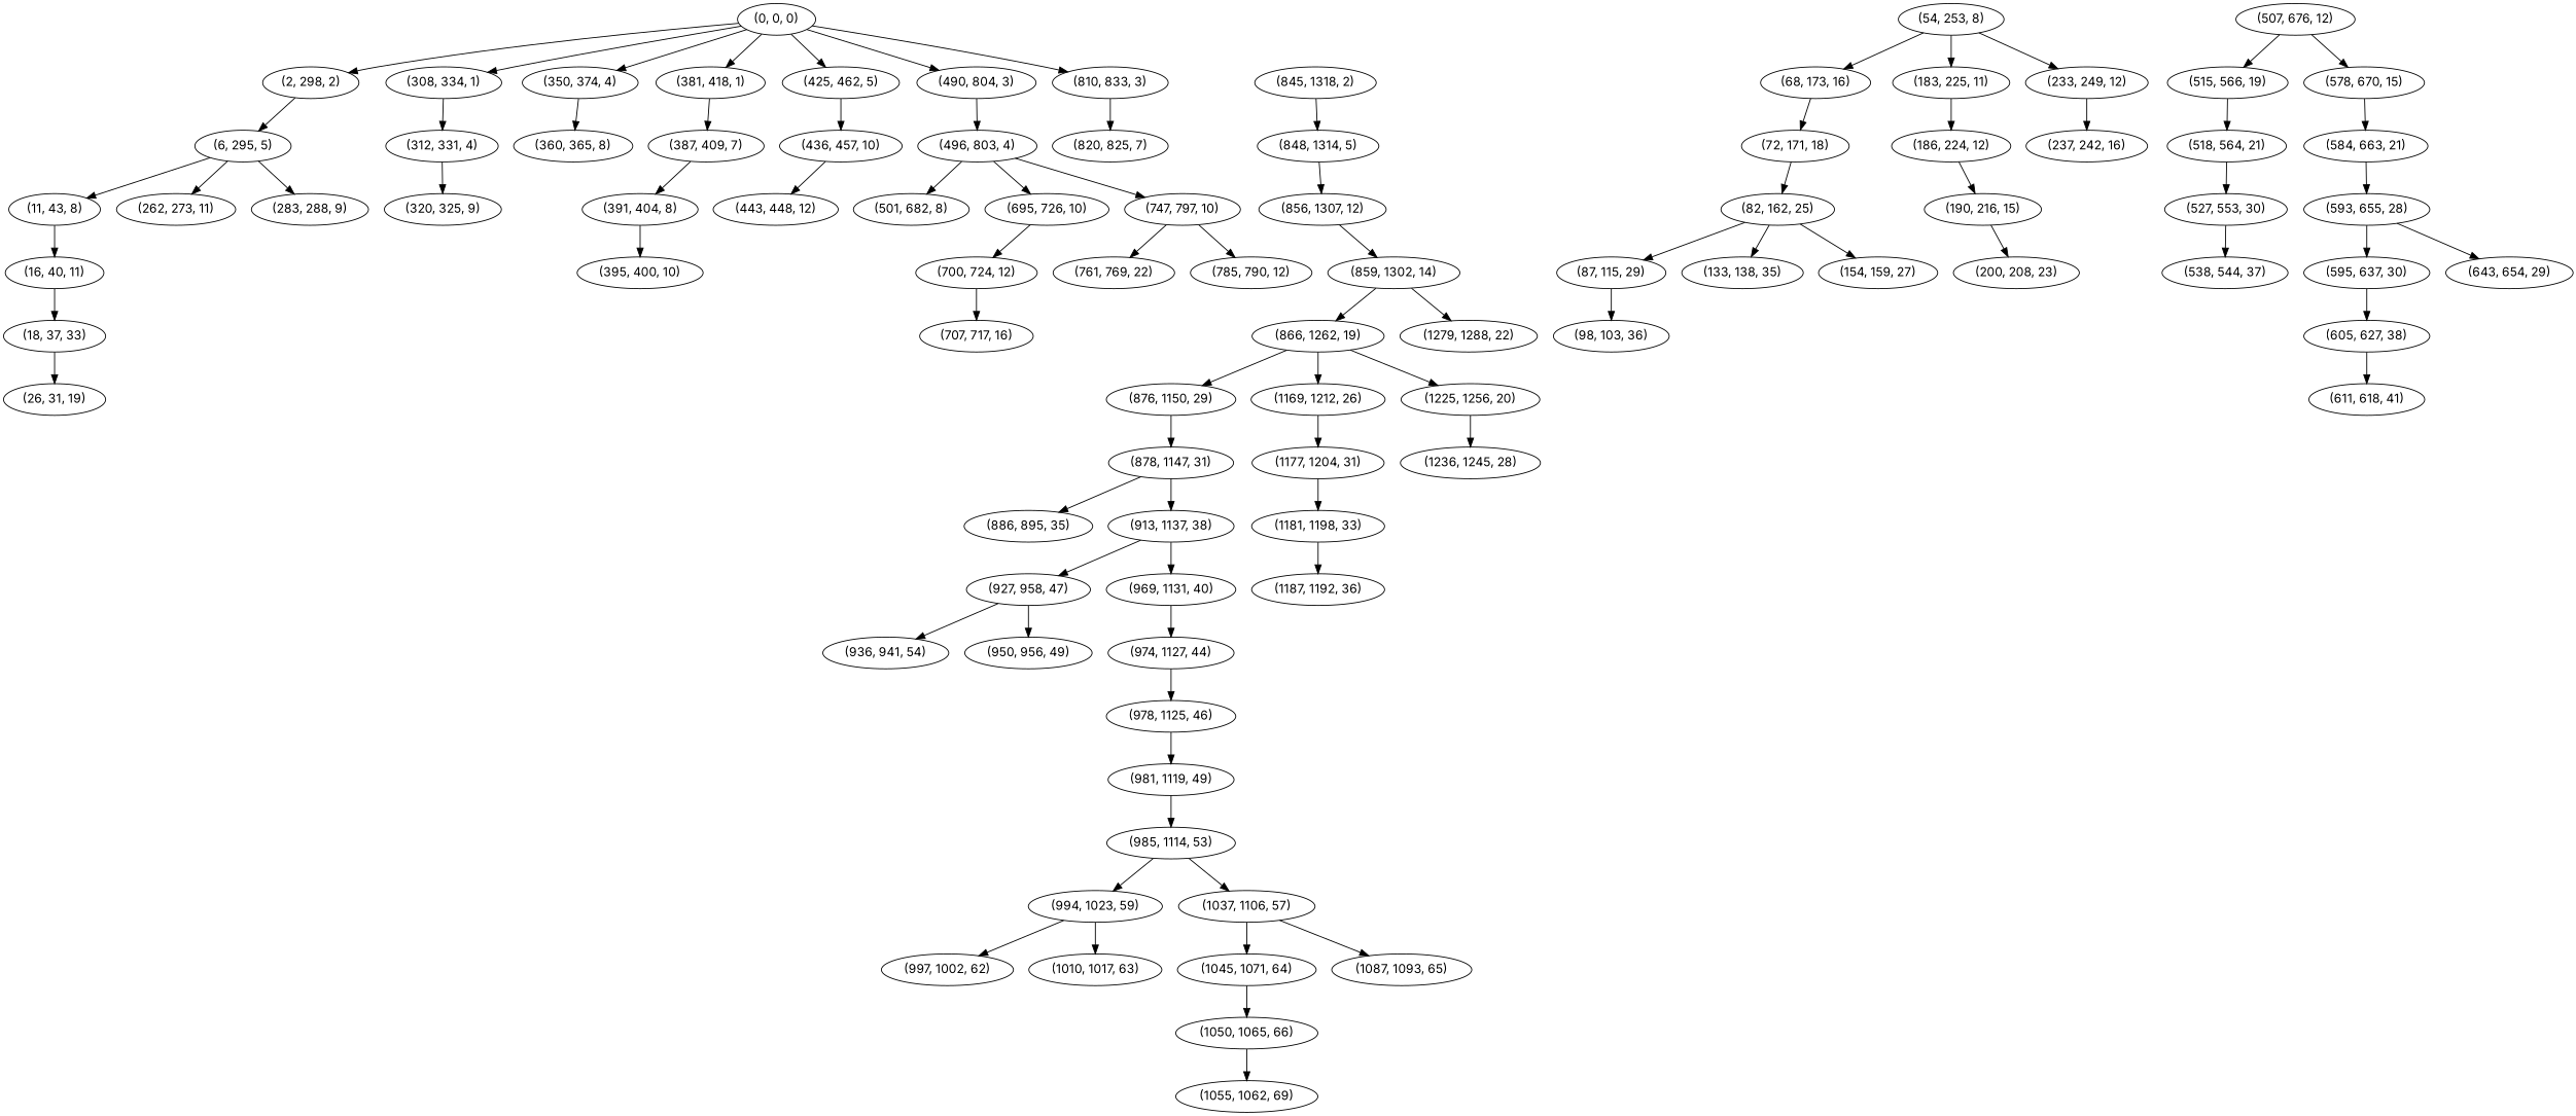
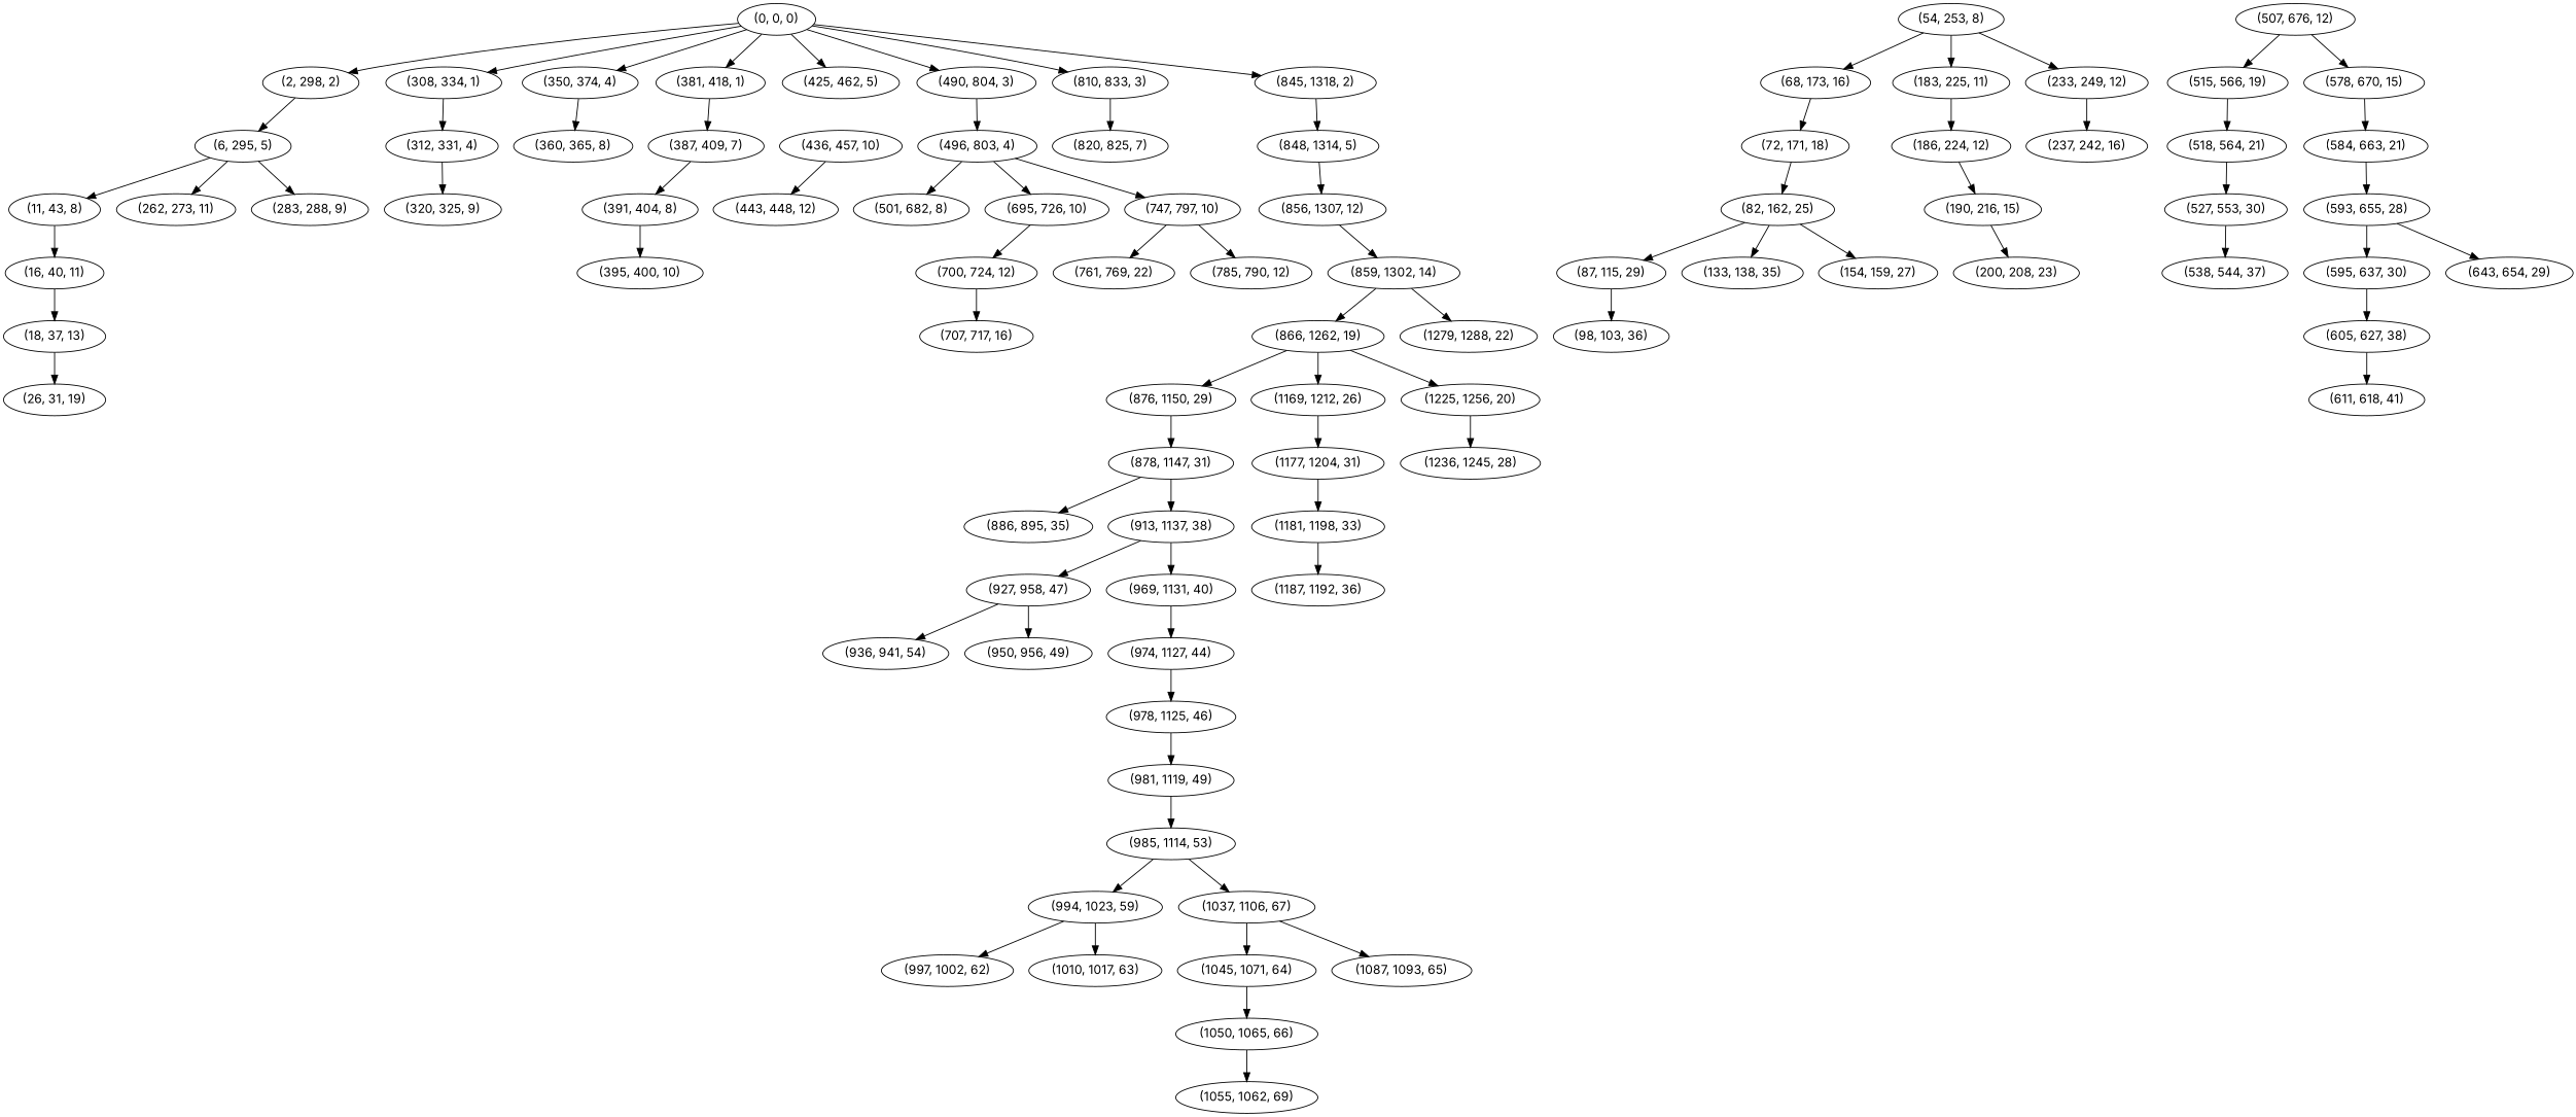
  digraph {
    fontname=Inter
    node [fontname=Inter]
    edge [fontname=Inter]
    "(0, 0, 0)"
    "(2, 298, 2)"
    "(308, 334, 1)"
    "(350, 374, 4)"
    "(381, 418, 1)"
    "(425, 462, 5)"
    "(490, 804, 3)"
    "(810, 833, 3)"
    "(845, 1318, 2)"
    "(6, 295, 5)"
    "(312, 331, 4)"
    "(360, 365, 8)"
    "(387, 409, 7)"
    "(436, 457, 10)"
    "(496, 803, 4)"
    "(820, 825, 7)"
    "(848, 1314, 5)"
    "(11, 43, 8)"
    "(262, 273, 11)"
    "(283, 288, 9)"
    "(16, 40, 11)"
    "(54, 253, 8)"
    "(68, 173, 16)"
    "(183, 225, 11)"
    "(233, 249, 12)"
-   "(18, 37, 13)" [label="(18, 37, 33)"]
+   "(18, 37, 13)"
    "(26, 31, 19)"
    "(72, 171, 18)"
    "(186, 224, 12)"
    "(237, 242, 16)"
    "(82, 162, 25)"
    "(87, 115, 29)"
    "(133, 138, 35)"
    "(154, 159, 27)"
    "(98, 103, 36)"
    "(190, 216, 15)"
    "(200, 208, 23)"
    "(320, 325, 9)"
    "(391, 404, 8)"
    "(395, 400, 10)"
    "(443, 448, 12)"
    "(501, 682, 8)"
    "(695, 726, 10)"
    "(747, 797, 10)"
    "(700, 724, 12)"
    "(761, 769, 22)"
    "(785, 790, 12)"
    "(507, 676, 12)"
    "(515, 566, 19)"
    "(578, 670, 15)"
    "(518, 564, 21)"
    "(584, 663, 21)"
    "(527, 553, 30)"
    "(538, 544, 37)"
    "(593, 655, 28)"
    "(595, 637, 30)"
    "(643, 654, 29)"
    "(605, 627, 38)"
    "(611, 618, 41)"
    "(707, 717, 16)"
    "(856, 1307, 12)"
    "(859, 1302, 14)"
    "(866, 1262, 19)"
    "(1279, 1288, 22)"
    "(876, 1150, 29)"
    "(1169, 1212, 26)"
    "(1225, 1256, 20)"
    "(878, 1147, 31)"
    "(1177, 1204, 31)"
    "(1236, 1245, 28)"
    "(886, 895, 35)"
    "(913, 1137, 38)"
    "(927, 958, 47)"
    "(969, 1131, 40)"
    "(936, 941, 54)"
    "(950, 956, 49)"
    "(974, 1127, 44)"
    "(978, 1125, 46)"
    "(981, 1119, 49)"
    "(985, 1114, 53)"
    "(994, 1023, 59)"
-   "(1037, 1106, 57)"
+   "(1037, 1106, 57)" [label="(1037, 1106, 67)"]
    "(997, 1002, 62)"
    "(1010, 1017, 63)"
    "(1045, 1071, 64)"
    "(1087, 1093, 65)"
    "(1050, 1065, 66)"
    "(1055, 1062, 69)"
    "(1181, 1198, 33)"
    "(1187, 1192, 36)"
    "(0, 0, 0)" -> "(2, 298, 2)"
    "(0, 0, 0)" -> "(308, 334, 1)"
    "(0, 0, 0)" -> "(350, 374, 4)"
    "(0, 0, 0)" -> "(381, 418, 1)"
    "(0, 0, 0)" -> "(425, 462, 5)"
    "(0, 0, 0)" -> "(490, 804, 3)"
    "(0, 0, 0)" -> "(810, 833, 3)"
+   "(0, 0, 0)" -> "(845, 1318, 2)"
    "(2, 298, 2)" -> "(6, 295, 5)"
    "(308, 334, 1)" -> "(312, 331, 4)"
    "(350, 374, 4)" -> "(360, 365, 8)"
    "(381, 418, 1)" -> "(387, 409, 7)"
-   "(425, 462, 5)" -> "(436, 457, 10)"
    "(490, 804, 3)" -> "(496, 803, 4)"
    "(810, 833, 3)" -> "(820, 825, 7)"
    "(845, 1318, 2)" -> "(848, 1314, 5)"
    "(6, 295, 5)" -> "(11, 43, 8)"
    "(6, 295, 5)" -> "(262, 273, 11)"
    "(6, 295, 5)" -> "(283, 288, 9)"
    "(312, 331, 4)" -> "(320, 325, 9)"
    "(387, 409, 7)" -> "(391, 404, 8)"
    "(436, 457, 10)" -> "(443, 448, 12)"
    "(496, 803, 4)" -> "(501, 682, 8)"
    "(496, 803, 4)" -> "(695, 726, 10)"
    "(496, 803, 4)" -> "(747, 797, 10)"
    "(848, 1314, 5)" -> "(856, 1307, 12)"
    "(11, 43, 8)" -> "(16, 40, 11)"
    "(16, 40, 11)" -> "(18, 37, 13)"
    "(54, 253, 8)" -> "(68, 173, 16)"
    "(54, 253, 8)" -> "(183, 225, 11)"
    "(54, 253, 8)" -> "(233, 249, 12)"
    "(68, 173, 16)" -> "(72, 171, 18)"
    "(183, 225, 11)" -> "(186, 224, 12)"
    "(233, 249, 12)" -> "(237, 242, 16)"
    "(18, 37, 13)" -> "(26, 31, 19)"
    "(72, 171, 18)" -> "(82, 162, 25)"
    "(186, 224, 12)" -> "(190, 216, 15)"
    "(82, 162, 25)" -> "(87, 115, 29)"
    "(82, 162, 25)" -> "(133, 138, 35)"
    "(82, 162, 25)" -> "(154, 159, 27)"
    "(87, 115, 29)" -> "(98, 103, 36)"
    "(190, 216, 15)" -> "(200, 208, 23)"
    "(391, 404, 8)" -> "(395, 400, 10)"
    "(695, 726, 10)" -> "(700, 724, 12)"
    "(747, 797, 10)" -> "(761, 769, 22)"
    "(747, 797, 10)" -> "(785, 790, 12)"
    "(700, 724, 12)" -> "(707, 717, 16)"
    "(507, 676, 12)" -> "(515, 566, 19)"
    "(507, 676, 12)" -> "(578, 670, 15)"
    "(515, 566, 19)" -> "(518, 564, 21)"
    "(578, 670, 15)" -> "(584, 663, 21)"
    "(518, 564, 21)" -> "(527, 553, 30)"
    "(584, 663, 21)" -> "(593, 655, 28)"
    "(527, 553, 30)" -> "(538, 544, 37)"
    "(593, 655, 28)" -> "(595, 637, 30)"
    "(593, 655, 28)" -> "(643, 654, 29)"
    "(595, 637, 30)" -> "(605, 627, 38)"
    "(605, 627, 38)" -> "(611, 618, 41)"
    "(856, 1307, 12)" -> "(859, 1302, 14)"
    "(859, 1302, 14)" -> "(866, 1262, 19)"
    "(859, 1302, 14)" -> "(1279, 1288, 22)"
    "(866, 1262, 19)" -> "(876, 1150, 29)"
    "(866, 1262, 19)" -> "(1169, 1212, 26)"
    "(866, 1262, 19)" -> "(1225, 1256, 20)"
    "(876, 1150, 29)" -> "(878, 1147, 31)"
    "(1169, 1212, 26)" -> "(1177, 1204, 31)"
    "(1225, 1256, 20)" -> "(1236, 1245, 28)"
    "(878, 1147, 31)" -> "(886, 895, 35)"
    "(878, 1147, 31)" -> "(913, 1137, 38)"
    "(1177, 1204, 31)" -> "(1181, 1198, 33)"
    "(913, 1137, 38)" -> "(927, 958, 47)"
    "(913, 1137, 38)" -> "(969, 1131, 40)"
    "(927, 958, 47)" -> "(936, 941, 54)"
    "(927, 958, 47)" -> "(950, 956, 49)"
    "(969, 1131, 40)" -> "(974, 1127, 44)"
    "(974, 1127, 44)" -> "(978, 1125, 46)"
    "(978, 1125, 46)" -> "(981, 1119, 49)"
    "(981, 1119, 49)" -> "(985, 1114, 53)"
    "(985, 1114, 53)" -> "(994, 1023, 59)"
    "(985, 1114, 53)" -> "(1037, 1106, 57)"
    "(994, 1023, 59)" -> "(997, 1002, 62)"
    "(994, 1023, 59)" -> "(1010, 1017, 63)"
    "(1037, 1106, 57)" -> "(1045, 1071, 64)"
    "(1037, 1106, 57)" -> "(1087, 1093, 65)"
    "(1045, 1071, 64)" -> "(1050, 1065, 66)"
    "(1050, 1065, 66)" -> "(1055, 1062, 69)"
    "(1181, 1198, 33)" -> "(1187, 1192, 36)"
  }
